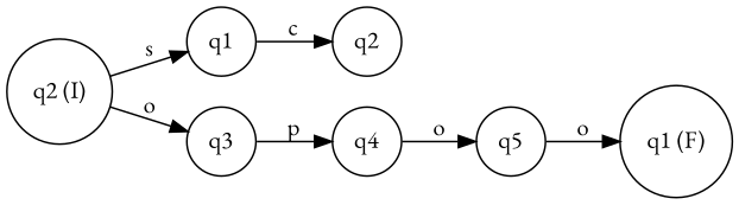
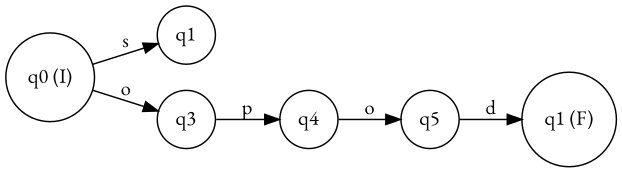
  digraph {
    fontname="EB Garamond"
    rankdir=LR
    node [fontname="EB Garamond" shape=circle]
    edge [fontname="EB Garamond"]
-   n1 [label="q2 (I)"]
+   n1 [label="q0 (I)"]
    n2 [label=q1]
    n3 [label=q3]
-   n4 [label=q2]
    n5 [label=q4]
    n6 [label=q5]
    n7 [label="q1 (F)"]
    n1 -> n2 [label=s]
    n1 -> n3 [label=o]
-   n2 -> n4 [label=c]
    n3 -> n5 [label=p]
    n5 -> n6 [label=o]
-   n6 -> n7 [label=o]
+   n6 -> n7 [label=d]
  }
